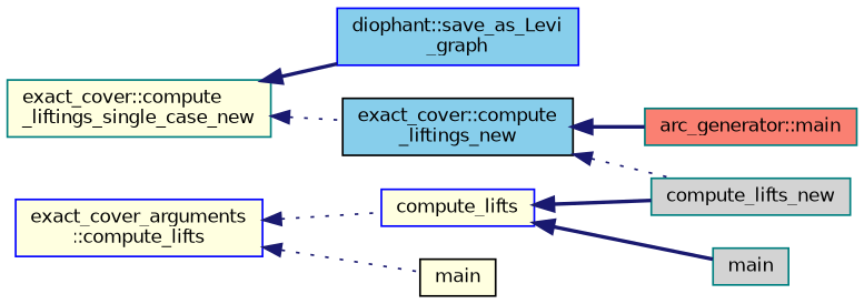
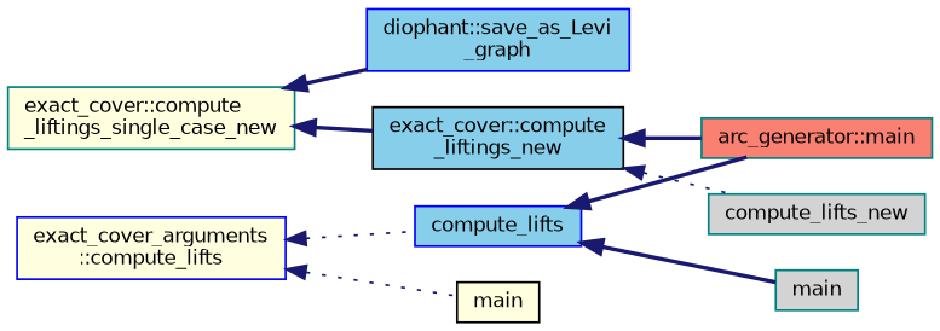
  digraph {
    rankdir=LR
    node [color=teal fillcolor=lightyellow fontname=Helvetica fontsize=10 shape=record style=filled]
    edge [color=midnightblue dir=back fontname=Helvetica fontsize=10 labelfontname=Helvetica labelfontsize=10 style=bold]
    n1 [color=blue fillcolor=skyblue fontcolor=black height=0.2 label="diophant::save_as_Levi\l_graph" width=0.4]
    n2 [height=0.2 label="exact_cover::compute\l_liftings_single_case_new" width=0.4]
    n3 [color=black fillcolor=skyblue height=0.2 label="exact_cover::compute\l_liftings_new" width=0.4]
    n4 [fillcolor=lightgrey height=0.2 label=compute_lifts_new width=0.4]
    n5 [fillcolor=salmon height=0.2 label="arc_generator::main" width=0.4]
    n6 [color=blue height=0.2 label="exact_cover_arguments\l::compute_lifts" width=0.4]
    n7 [color=black height=0.2 label=main width=0.4]
-   n8 [color=blue height=0.2 label=compute_lifts width=0.4]
+   n8 [color=blue fillcolor=skyblue height=0.2 label=compute_lifts width=0.4]
    n9 [fillcolor=lightgrey height=0.2 label=main width=0.4]
    n2 -> n1
-   n2 -> n3 [style=dotted]
+   n2 -> n3
    n3 -> n4 [style=dotted]
    n3 -> n5
    n6 -> n7 [style=dotted]
    n6 -> n8 [style=dotted]
-   n8 -> n4
+   n8 -> n5
    n8 -> n9
  }
